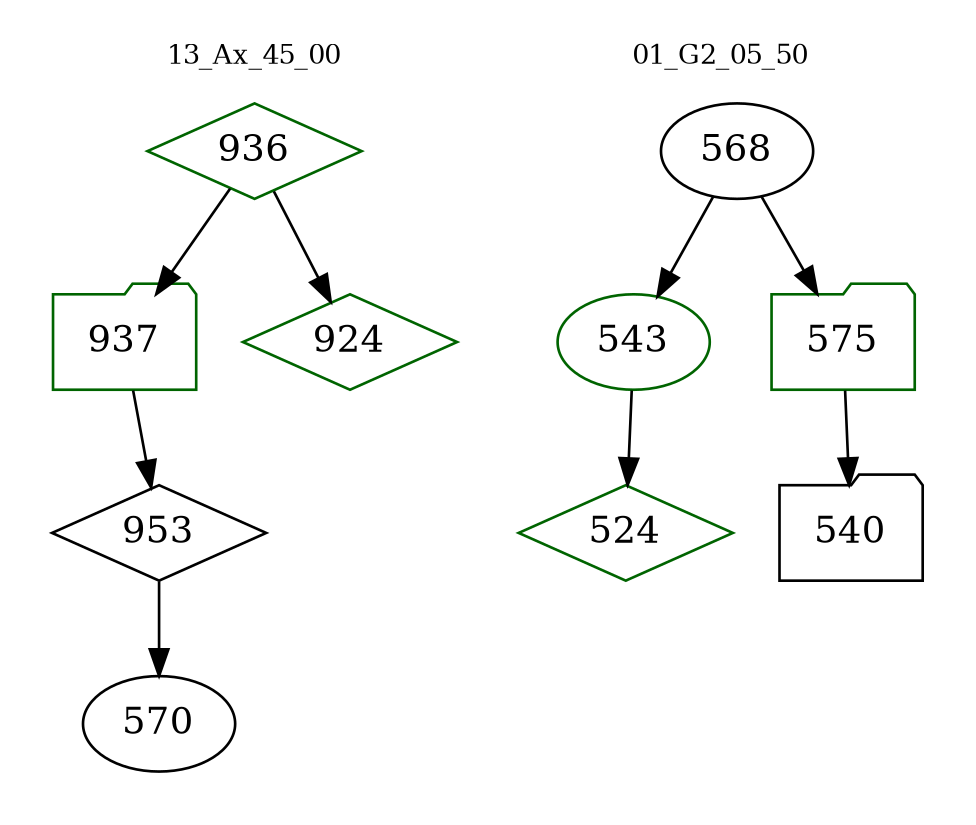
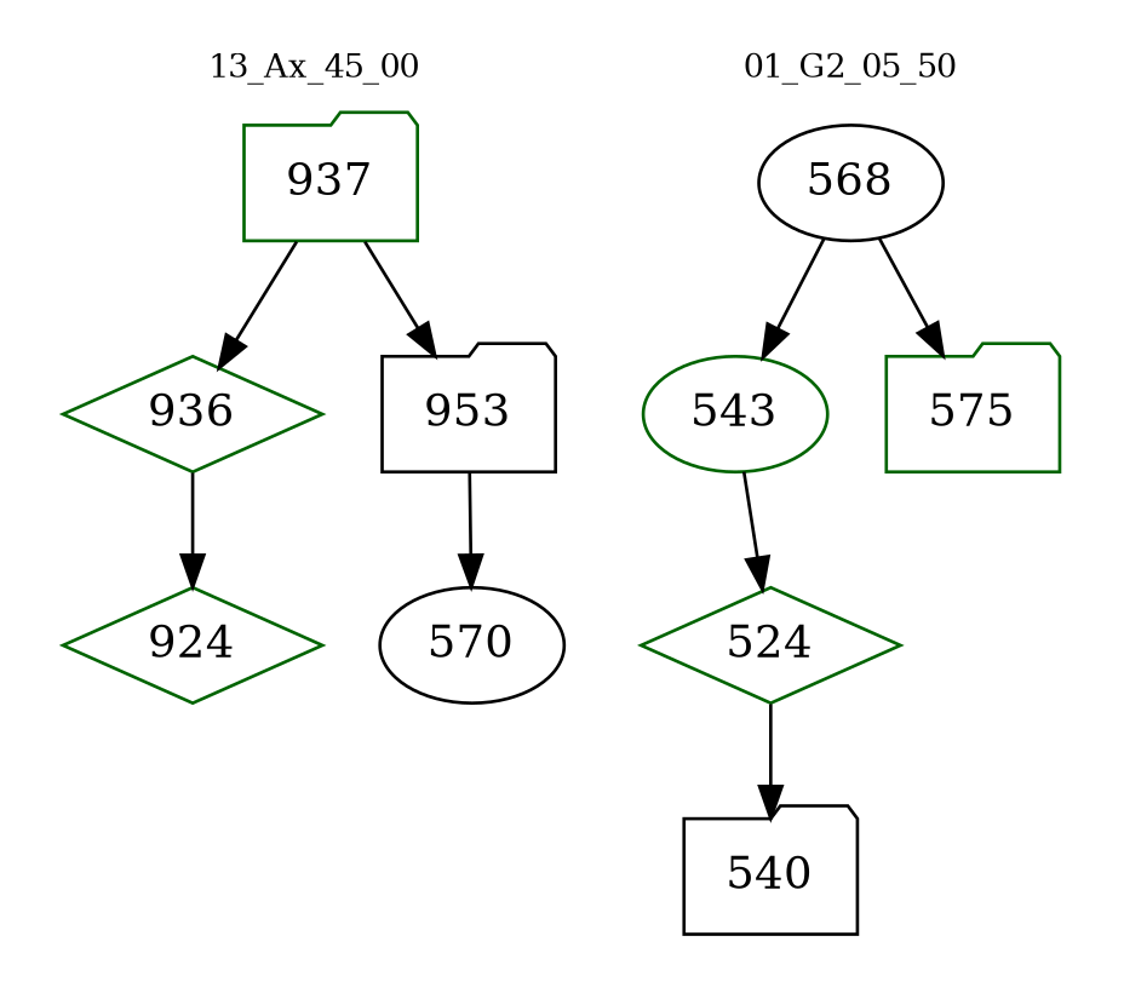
  digraph {
    node [color=darkgreen shape=folder]
    edge [color=black]
    n1 [label=937]
    n2 [label=936 shape=diamond]
-   n3 [color=black label=953 shape=diamond]
+   n3 [color=black label=953]
    n4 [label=924 shape=diamond]
    n5 [color=black label=570 shape=ellipse]
    n6 [label=543 shape=ellipse]
    n7 [color=black label=568 shape=ellipse]
    n8 [label=524 shape=diamond]
    n9 [label=575]
    n10 [color=black label=540]
    subgraph cluster_1 {
      color=white
      fontsize=10
      label="13_Ax_45_00"
      n1
      n2
      n3
      n4
      n5
    }
    subgraph cluster_2 {
      color=white
      fontsize=10
      label="01_G2_05_50"
      n6
      n7
      n8
      n9
      n10
    }
-   n2 -> n1
+   n1 -> n2
    n1 -> n3
    n2 -> n4
    n3 -> n5
    n6 -> n8
    n7 -> n6
    n7 -> n9
-   n9 -> n10
+   n8 -> n10
  }
